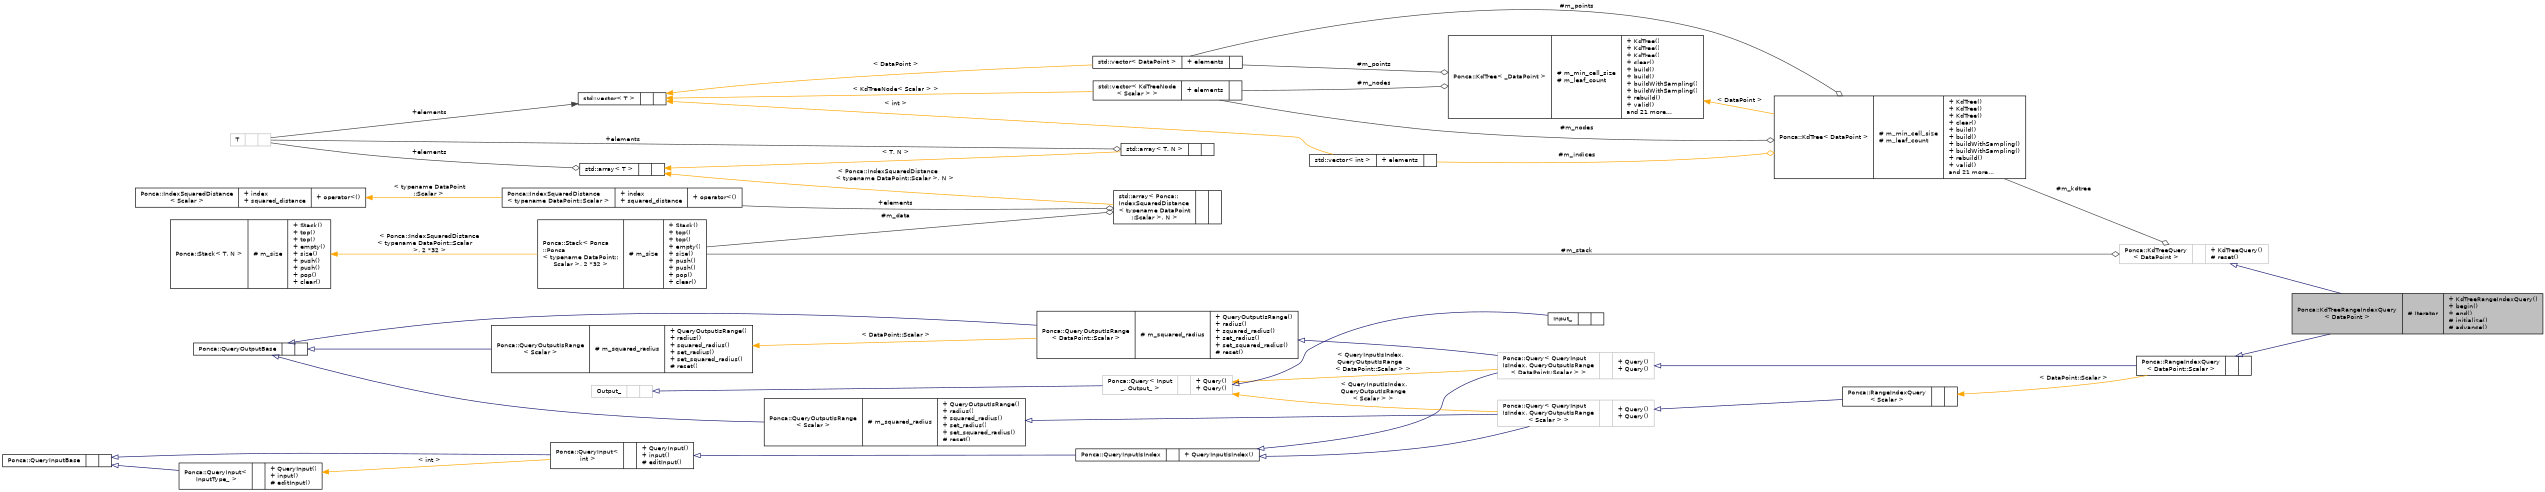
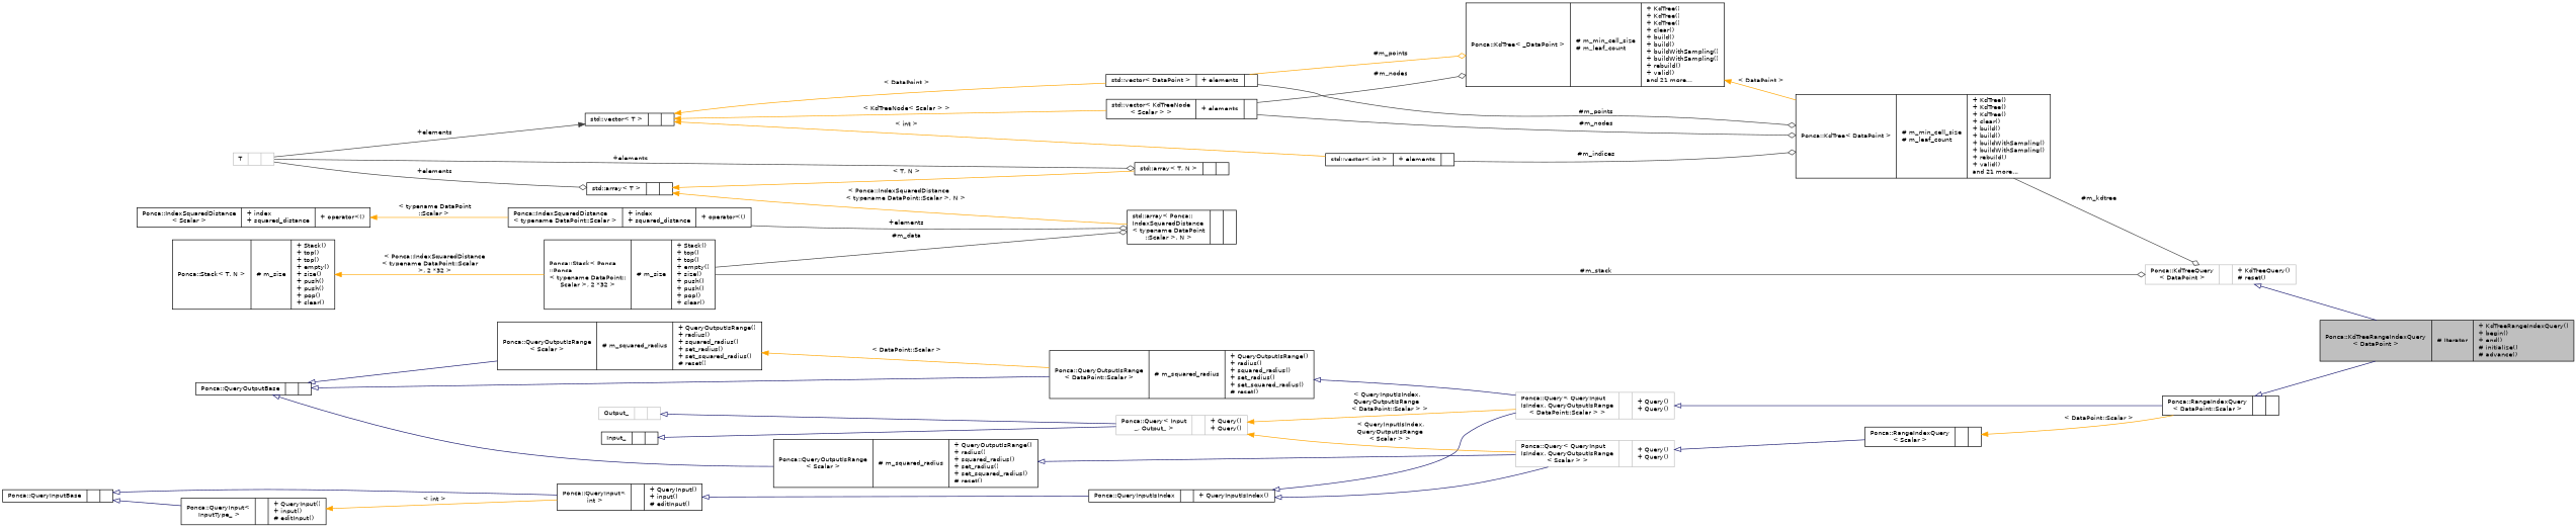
  digraph {
    rankdir=LR
    node [color=black fontname=Helvetica fontsize=10 shape=record]
    edge [color=midnightblue dir=back fontname=Helvetica fontsize=10 labelfontname=Helvetica labelfontsize=10 style=solid]
    n1 [fillcolor=grey75 fontcolor=black height=0.2 label="{Ponca::KdTreeRangeIndexQuery\l\< DataPoint \>\n|# Iterator\l|+ KdTreeRangeIndexQuery()\l+ begin()\l+ end()\l# initialize()\l# advance()\l}" style=filled width=0.4]
    n2 [color=grey75 height=0.2 label="{Ponca::KdTreeQuery\l\< DataPoint \>\n||+ KdTreeQuery()\l# reset()\l}" width=0.4]
    n3 [height=0.2 label="{Ponca::KdTree\< DataPoint \>\n|# m_min_cell_size\l# m_leaf_count\l|+ KdTree()\l+ KdTree()\l+ KdTree()\l+ clear()\l+ build()\l+ build()\l+ buildWithSampling()\l+ buildWithSampling()\l+ rebuild()\l+ valid()\land 21 more...\l}" width=0.4]
    n4 [height=0.2 label="{std::vector\< DataPoint \>\n|+ elements\l|}" width=0.4]
    n5 [height=0.2 label="{Ponca::KdTree\< _DataPoint \>\n|# m_min_cell_size\l# m_leaf_count\l|+ KdTree()\l+ KdTree()\l+ KdTree()\l+ clear()\l+ build()\l+ build()\l+ buildWithSampling()\l+ buildWithSampling()\l+ rebuild()\l+ valid()\land 21 more...\l}" width=0.4]
    n6 [height=0.2 label="{std::vector\< T \>\n||}" width=0.4]
    n7 [height=0.2 label="{std::vector\< KdTreeNode\l\< Scalar \> \>\n|+ elements\l|}" width=0.4]
    n8 [height=0.2 label="{std::vector\< int \>\n|+ elements\l|}" width=0.4]
    n9 [color=grey75 height=0.2 label="{T\n||}" width=0.4]
    n10 [height=0.2 label="{std::array\< T \>\n||}" width=0.4]
    n11 [height=0.2 label="{std::array\< T, N \>\n||}" width=0.4]
    n12 [height=0.2 label="{std::array\< Ponca::\lIndexSquaredDistance\l\< typename DataPoint\l::Scalar \>, N \>\n||}" width=0.4]
    n13 [height=0.2 label="{Ponca::Stack\< Ponca\l::Ponca\l\< typename DataPoint::\lScalar \>, 2 *32 \>\n|# m_size\l|+ Stack()\l+ top()\l+ top()\l+ empty()\l+ size()\l+ push()\l+ push()\l+ pop()\l+ clear()\l}" width=0.4]
    n14 [height=0.2 label="{Ponca::IndexSquaredDistance\l\< typename DataPoint::Scalar \>\n|+ index\l+ squared_distance\l|+ operator\<()\l}" width=0.4]
    n15 [height=0.2 label="{Ponca::IndexSquaredDistance\l\< Scalar \>\n|+ index\l+ squared_distance\l|+ operator\<()\l}" width=0.4]
    n16 [height=0.2 label="{Ponca::Stack\< T, N \>\n|# m_size\l|+ Stack()\l+ top()\l+ top()\l+ empty()\l+ size()\l+ push()\l+ push()\l+ pop()\l+ clear()\l}" width=0.4]
    n17 [height=0.2 label="{Ponca::RangeIndexQuery\l\< DataPoint::Scalar \>\n||}" width=0.4]
    n18 [color=grey75 height=0.2 label="{Ponca::Query\< QueryInput\lIsIndex, QueryOutputIsRange\l\< DataPoint::Scalar \> \>\n||+ Query()\l+ Query()\l}" width=0.4]
    n19 [height=0.2 label="{Ponca::QueryInputIsIndex\n||+ QueryInputIsIndex()\l}" width=0.4]
    n20 [color=grey75 height=0.2 label="{Ponca::Query\< QueryInput\lIsIndex, QueryOutputIsRange\l\< Scalar \> \>\n||+ Query()\l+ Query()\l}" width=0.4]
    n21 [height=0.2 label="{Ponca::RangeIndexQuery\l\< Scalar \>\n||}" width=0.4]
    n22 [height=0.2 label="{Ponca::QueryInput\<\l int \>\n||+ QueryInput()\l+ input()\l# editInput()\l}" width=0.4]
    n23 [height=0.2 label="{Ponca::QueryInputBase\n||}" width=0.4]
    n24 [height=0.2 label="{Ponca::QueryInput\<\l InputType_ \>\n||+ QueryInput()\l+ input()\l# editInput()\l}" width=0.4]
    n25 [height=0.2 label="{Ponca::QueryOutputIsRange\l\< DataPoint::Scalar \>\n|# m_squared_radius\l|+ QueryOutputIsRange()\l+ radius()\l+ squared_radius()\l+ set_radius()\l+ set_squared_radius()\l# reset()\l}" width=0.4]
    n26 [height=0.2 label="{Ponca::QueryOutputBase\n||}" width=0.4]
    n27 [height=0.2 label="{Ponca::QueryOutputIsRange\l\< Scalar \>\n|# m_squared_radius\l|+ QueryOutputIsRange()\l+ radius()\l+ squared_radius()\l+ set_radius()\l+ set_squared_radius()\l# reset()\l}" width=0.4]
    n28 [height=0.2 label="{Ponca::QueryOutputIsRange\l\< Scalar \>\n|# m_squared_radius\l|+ QueryOutputIsRange()\l+ radius()\l+ squared_radius()\l+ set_radius()\l+ set_squared_radius()\l# reset()\l}" width=0.4]
    n29 [color=grey75 height=0.2 label="{Ponca::Query\< Input\l_, Output_ \>\n||+ Query()\l+ Query()\l}" width=0.4]
    n30 [height=0.2 label="{Input_\n||}" width=0.4]
    n31 [color=grey75 height=0.2 label="{Output_\n||}" width=0.4]
    n2 -> n1 [arrowtail=onormal]
    n3 -> n2 [arrowhead=odiamond color=grey25 label=" #m_kdtree" dir=""]
    n4 -> n3 [arrowhead=odiamond color=grey25 label=" #m_points" dir=""]
-   n4 -> n5 [arrowhead=odiamond color=grey25 label=" #m_points" dir=""]
+   n4 -> n5 [arrowhead=odiamond color=orange label=" #m_points" dir=""]
    n5 -> n3 [color=orange label=" \< DataPoint \>"]
    n6 -> n4 [color=orange label=" \< DataPoint \>"]
    n6 -> n7 [color=orange label=" \< KdTreeNode\< Scalar \> \>"]
    n6 -> n8 [color=orange label=" \< int \>"]
    n7 -> n3 [arrowhead=odiamond color=grey25 label=" #m_nodes" dir=""]
    n7 -> n5 [arrowhead=odiamond color=grey25 label=" #m_nodes" dir=""]
-   n8 -> n3 [arrowhead=odiamond color=orange label=" #m_indices" dir=""]
+   n8 -> n3 [arrowhead=odiamond color=grey25 label=" #m_indices" dir=""]
    n9 -> n6 [arrowhead=normal color=grey25 label=" +elements" dir=""]
    n9 -> n10 [arrowhead=odiamond color=grey25 label=" +elements" dir=""]
    n9 -> n11 [arrowhead=odiamond color=grey25 label=" +elements" dir=""]
    n10 -> n11 [color=orange label=" \< T, N \>"]
    n10 -> n12 [color=orange label=" \< Ponca::IndexSquaredDistance\l\< typename DataPoint::Scalar \>, N \>"]
    n13 -> n2 [arrowhead=odiamond color=grey25 label=" #m_stack" dir=""]
    n13 -> n12 [arrowhead=odiamond color=grey25 label=" #m_data" dir=""]
    n14 -> n12 [arrowhead=odiamond color=grey25 label=" +elements" dir=""]
    n15 -> n14 [color=orange label=" \< typename DataPoint\l::Scalar \>"]
    n16 -> n13 [color=orange label=" \< Ponca::IndexSquaredDistance\l\< typename DataPoint::Scalar\l \>, 2 *32 \>"]
    n17 -> n1 [arrowtail=onormal]
    n18 -> n17 [arrowtail=onormal]
    n19 -> n18 [arrowtail=onormal]
    n19 -> n20 [arrowtail=onormal]
    n20 -> n21 [arrowtail=onormal]
    n21 -> n17 [color=orange label=" \< DataPoint::Scalar \>"]
    n22 -> n19 [arrowtail=onormal]
    n23 -> n22 [arrowtail=onormal]
    n23 -> n24 [arrowtail=onormal]
    n24 -> n22 [color=orange label=" \< int \>"]
    n25 -> n18 [arrowtail=onormal]
    n26 -> n25 [arrowtail=onormal]
    n26 -> n27 [arrowtail=onormal]
    n26 -> n28 [arrowtail=onormal]
    n27 -> n25 [color=orange label=" \< DataPoint::Scalar \>"]
    n28 -> n20 [arrowtail=onormal]
    n29 -> n18 [color=orange label=" \< QueryInputIsIndex,\l QueryOutputIsRange\l\< DataPoint::Scalar \> \>"]
    n29 -> n20 [color=orange label=" \< QueryInputIsIndex,\l QueryOutputIsRange\l\< Scalar \> \>"]
-   n29 -> n30 [arrowtail=onormal]
+   n30 -> n29 [arrowtail=onormal]
    n31 -> n29 [arrowtail=onormal]
  }
